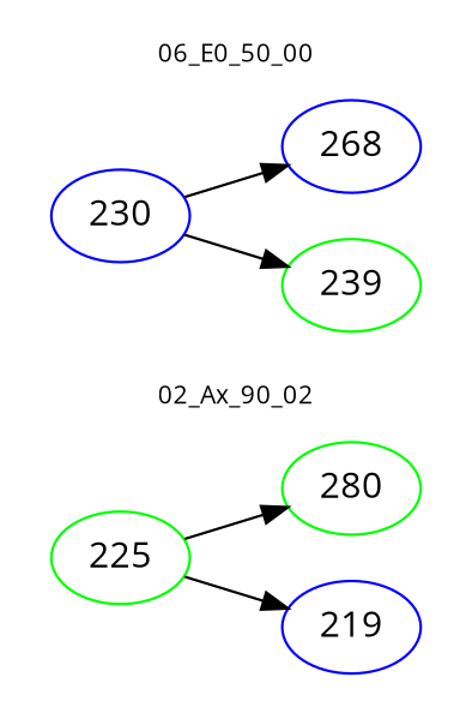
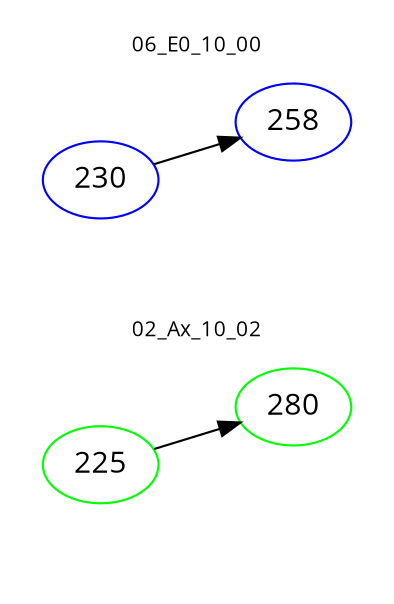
  digraph {
    fontname="Open Sans"
    rankdir=LR
    node [color=green fontname="Open Sans"]
    edge [color=black fontname="Open Sans"]
    n1 [label=225]
-   n2 [color=blue label=219]
    n3 [label=280]
    n4 [color=blue label=230]
-   n5 [label=239]
-   n6 [color=blue label=268]
+   n6 [color=blue label=258]
    subgraph cluster_1 {
      color=white
      fontsize=10
-     label="02_Ax_90_02"
+     label="02_Ax_10_02"
      n1
-     n2
      n3
    }
    subgraph cluster_2 {
      color=white
      fontsize=10
-     label="06_E0_50_00"
+     label="06_E0_10_00"
      n4
-     n5
      n6
    }
-   n1 -> n2
    n1 -> n3
-   n4 -> n5
    n4 -> n6
  }
